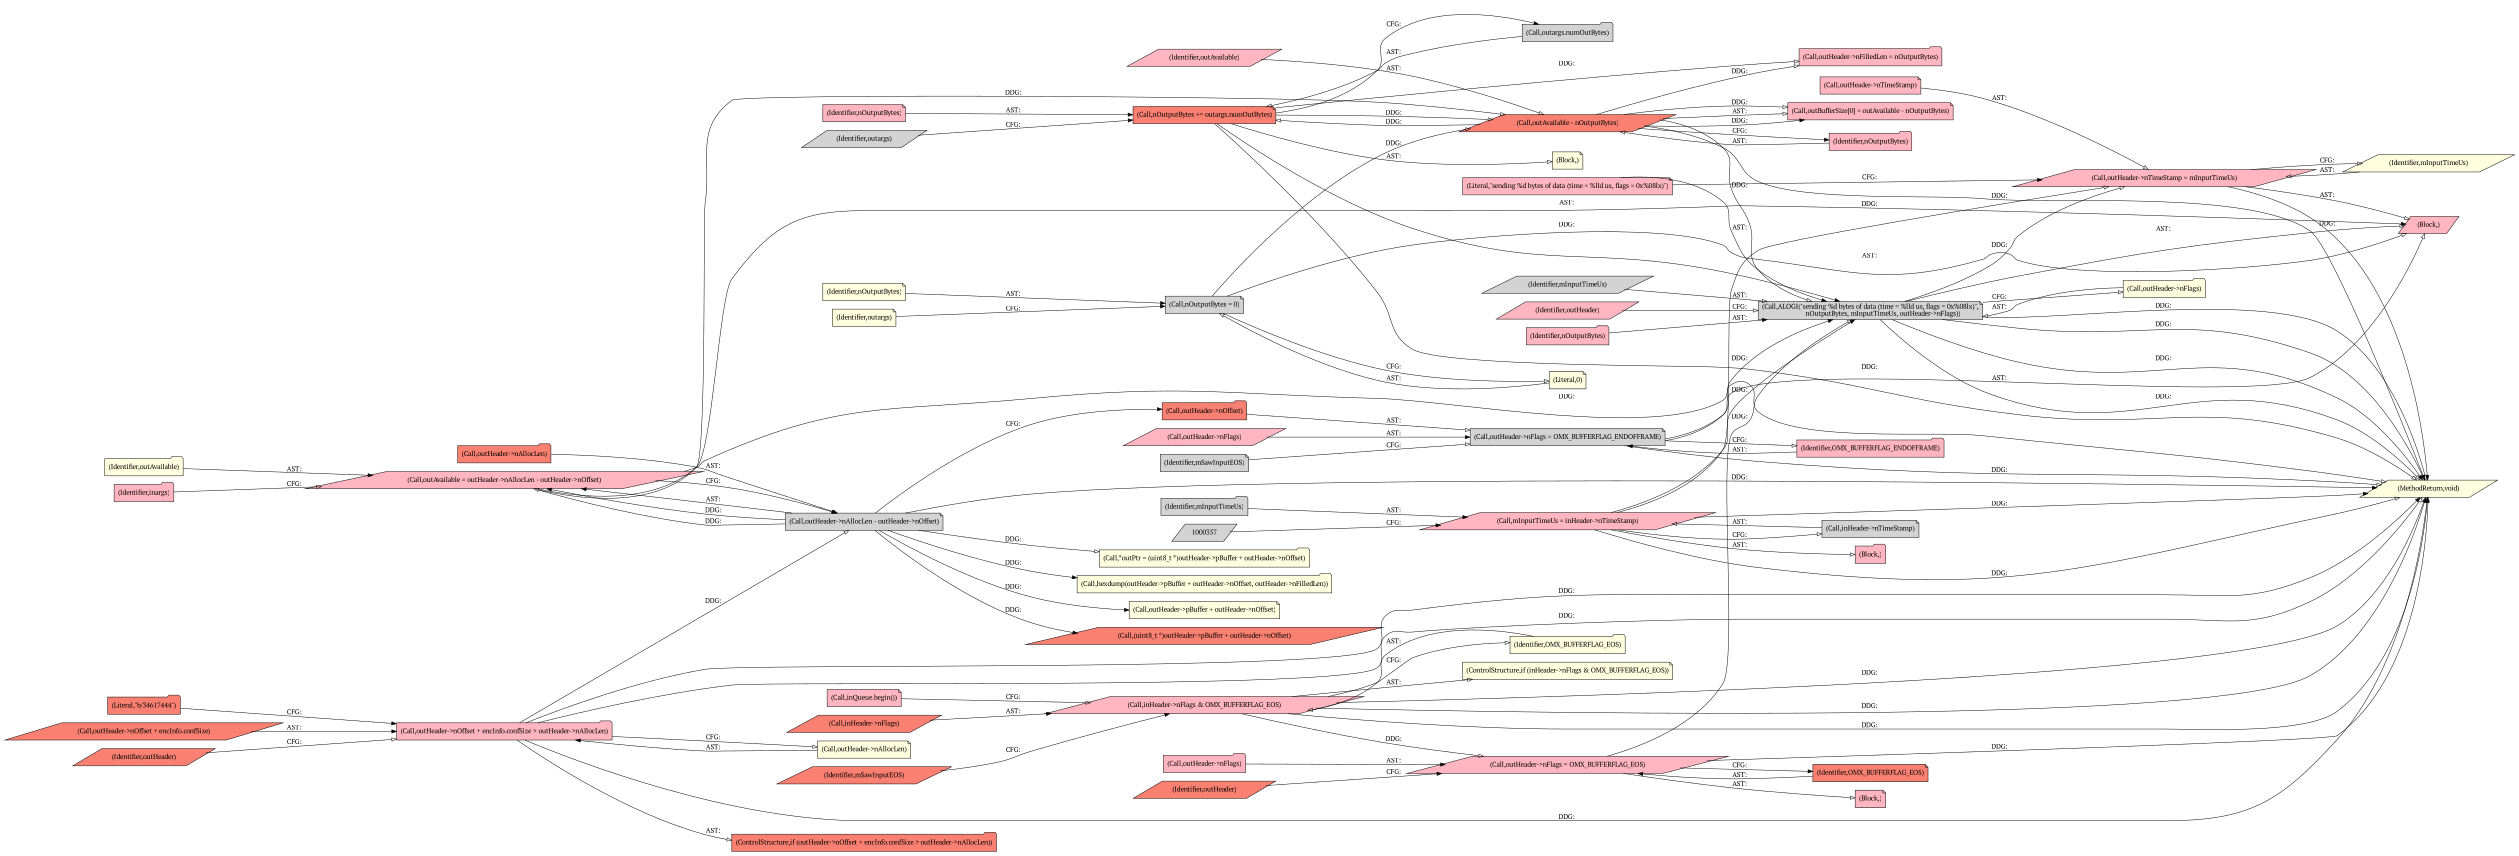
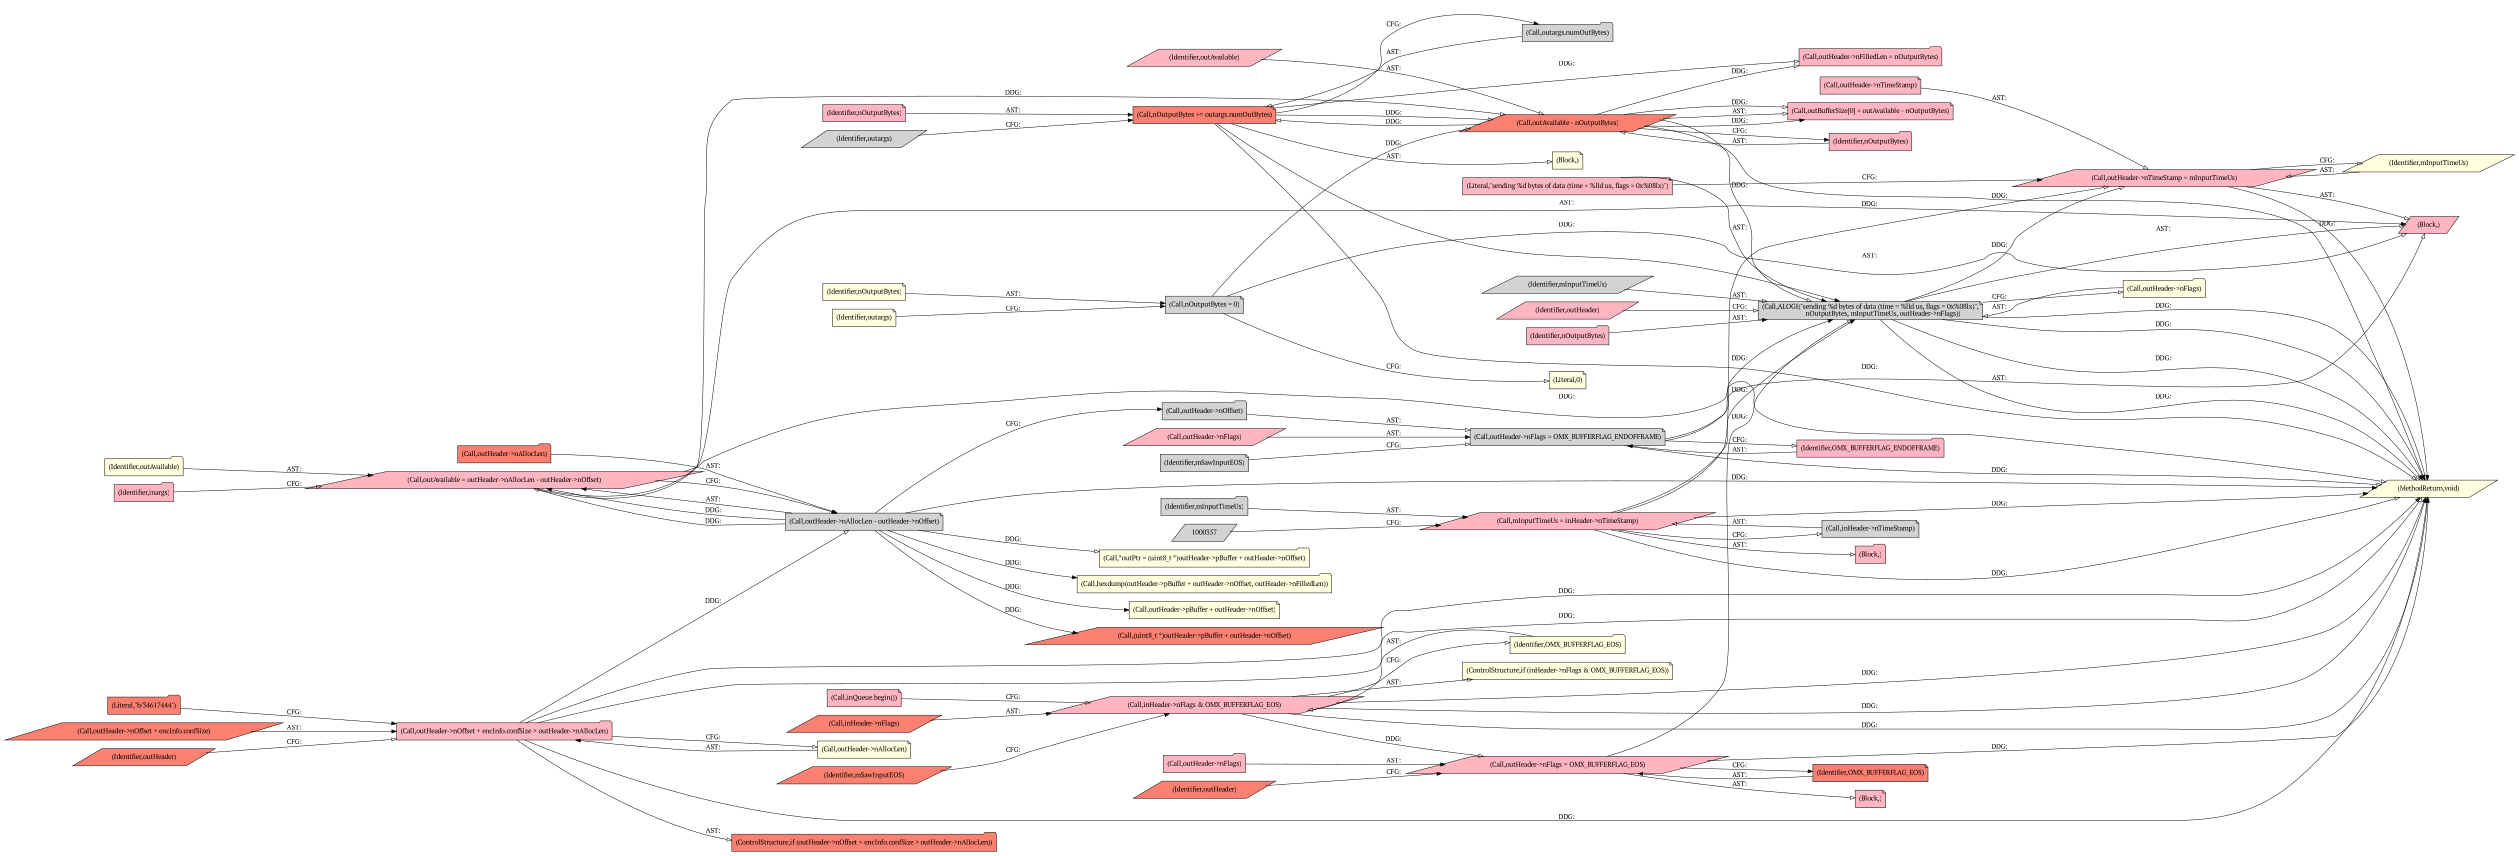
  digraph {
    fontname="PT Serif"
    rankdir=LR
    node [fillcolor=lightpink fontname="PT Serif" shape=note style=filled]
    edge [arrowhead=onormal fontname="PT Serif"]
    n1 [fillcolor=lightgrey label="(Call,ALOGI(\"sending %d bytes of data (time = %lld us, flags = 0x%08lx)\",\n              nOutputBytes, mInputTimeUs, outHeader->nFlags))"]
    n2 [label="(Call,outHeader->nTimeStamp = mInputTimeUs)" shape=parallelogram]
    n3 [fillcolor=lightyellow label="(Call,outHeader->nFlags)" shape=folder]
    n4 [fillcolor=lightyellow label="(MethodReturn,void)" shape=parallelogram]
    n5 [label="(Block,)" shape=parallelogram]
    n6 [fillcolor=lightyellow label="(Identifier,mInputTimeUs)" shape=parallelogram]
    n7 [fillcolor=salmon label="(Call,nOutputBytes += outargs.numOutBytes)"]
    n8 [fillcolor=salmon label="(Call,outAvailable - nOutputBytes)" shape=parallelogram]
    n9 [label="(Call,outHeader->nFilledLen = nOutputBytes)" shape=folder]
    n10 [fillcolor=lightyellow label="(Block,)"]
    n11 [fillcolor=lightgrey label="(Call,outargs.numOutBytes)" shape=folder]
    n12 [label="(Identifier,nOutputBytes)" shape=folder]
    n13 [label="(Call,outBufferSize[0] = outAvailable - nOutputBytes)"]
    n14 [label="(Call,outAvailable = outHeader->nAllocLen - outHeader->nOffset)" shape=parallelogram]
    n15 [fillcolor=lightgrey label="(Call,outHeader->nAllocLen - outHeader->nOffset)"]
    n16 [fillcolor=lightyellow label="(Call,outHeader->pBuffer + outHeader->nOffset)"]
-   n17 [fillcolor=salmon label="(Call,outHeader->nOffset)" shape=folder]
+   n17 [fillcolor=lightgrey label="(Call,outHeader->nOffset)" shape=folder]
    n18 [fillcolor=salmon label="(Call,(uint8_t *)outHeader->pBuffer + outHeader->nOffset)" shape=parallelogram]
    n19 [fillcolor=lightyellow label="(Call,*outPtr = (uint8_t *)outHeader->pBuffer + outHeader->nOffset)" shape=folder]
    n20 [fillcolor=lightyellow label="(Call,hexdump(outHeader->pBuffer + outHeader->nOffset, outHeader->nFilledLen))" shape=folder]
    n21 [fillcolor=lightgrey label="(Call,outHeader->nFlags = OMX_BUFFERFLAG_ENDOFFRAME)"]
    n22 [label="(Call,outHeader->nOffset + encInfo.confSize > outHeader->nAllocLen)" shape=folder]
    n23 [fillcolor=salmon label="(ControlStructure,if (outHeader->nOffset + encInfo.confSize > outHeader->nAllocLen))" shape=folder]
    n24 [fillcolor=lightyellow label="(Call,outHeader->nAllocLen)"]
    n25 [fillcolor=lightgrey label="(Call,nOutputBytes = 0)"]
    n26 [fillcolor=lightyellow label="(Literal,0)"]
    n27 [label="(Call,mInputTimeUs = inHeader->nTimeStamp)" shape=parallelogram]
    n28 [label="(Block,)" shape=folder]
    n29 [fillcolor=lightgrey label="(Call,inHeader->nTimeStamp)"]
    n30 [label="(Call,outHeader->nFlags = OMX_BUFFERFLAG_EOS)" shape=parallelogram]
    n31 [label="(Block,)"]
    n32 [fillcolor=salmon label="(Identifier,OMX_BUFFERFLAG_EOS)"]
    n33 [label="(Call,inHeader->nFlags & OMX_BUFFERFLAG_EOS)" shape=parallelogram]
    n34 [fillcolor=lightyellow label="(ControlStructure,if (inHeader->nFlags & OMX_BUFFERFLAG_EOS))"]
    n35 [fillcolor=lightyellow label="(Identifier,OMX_BUFFERFLAG_EOS)" shape=folder]
    n36 [label="(Identifier,OMX_BUFFERFLAG_ENDOFFRAME)" shape=folder]
    n37 [label="(Call,inQueue.begin())"]
    n38 [fillcolor=lightgrey label="(Identifier,mInputTimeUs)" shape=folder]
    n39 [fillcolor=salmon label="(Identifier,outHeader)" shape=parallelogram]
    n40 [label="(Call,outHeader->nFlags)" shape=folder]
    n41 [label="(Identifier,nOutputBytes)"]
    n42 [label="(Call,outHeader->nFlags)" shape=parallelogram]
    n43 [fillcolor=lightgrey label="(Identifier,mInputTimeUs)" shape=parallelogram]
    n44 [fillcolor=lightgrey label="(Identifier,mSawInputEOS)"]
    n45 [fillcolor=salmon label="(Identifier,outHeader)" shape=parallelogram]
    n46 [fillcolor=salmon label="(Call,outHeader->nAllocLen)" shape=folder]
    n47 [label="(Literal,\"sending %d bytes of data (time = %lld us, flags = 0x%08lx)\")"]
    n48 [label="(Identifier,inargs)" shape=folder]
    n49 [fillcolor=lightyellow label="(Identifier,nOutputBytes)"]
    n50 [label="(Identifier,outAvailable)" shape=parallelogram]
    n51 [fillcolor=salmon label="(Literal,\"b/34617444\")" shape=folder]
    n52 [fillcolor=salmon label="(Call,outHeader->nOffset + encInfo.confSize)" shape=parallelogram]
    n53 [fillcolor=lightgrey label="(Identifier,outargs)" shape=parallelogram]
    n54 [fillcolor=salmon label="(Call,inHeader->nFlags)" shape=parallelogram]
    n55 [label="(Identifier,outHeader)" shape=parallelogram]
    n56 [fillcolor=lightyellow label="(Identifier,outAvailable)" shape=folder]
    n57 [label="(Identifier,nOutputBytes)" shape=folder]
    n58 [fillcolor=lightyellow label="(Identifier,outargs)"]
    n59 [fillcolor=salmon label="(Identifier,mSawInputEOS)" shape=parallelogram]
    n60 [label="(Call,outHeader->nTimeStamp)"]
    1000357 [fillcolor=lightgrey shape=parallelogram]
    n1 -> n2 [label="DDG: "]
    n1 -> n3 [label="CFG: "]
    n1 -> n4 [label="DDG: "]
    n1 -> n4 [label="DDG: "]
    n1 -> n4 [arrowhead=normal label="DDG: "]
    n1 -> n4 [label="DDG: "]
    n1 -> n5 [label="AST: "]
    n2 -> n4 [arrowhead=normal label="DDG: "]
    n2 -> n5 [label="AST: "]
    n2 -> n6 [label="CFG: "]
    n3 -> n1 [label="AST: "]
    n6 -> n2 [label="AST: "]
    n7 -> n1 [arrowhead=normal label="DDG: "]
    n7 -> n4 [label="DDG: "]
    n7 -> n8 [label="DDG: "]
    n7 -> n9 [label="DDG: "]
    n7 -> n10 [label="AST: "]
    n7 -> n11 [arrowhead=normal label="CFG: "]
    n8 -> n1 [label="DDG: "]
    n8 -> n4 [arrowhead=normal label="DDG: "]
    n8 -> n7 [label="DDG: "]
    n8 -> n9 [label="DDG: "]
    n8 -> n12 [arrowhead=normal label="CFG: "]
    n8 -> n13 [label="AST: "]
    n8 -> n13 [arrowhead=normal label="DDG: "]
    n8 -> n13 [label="DDG: "]
    n11 -> n7 [label="AST: "]
    n12 -> n8 [label="AST: "]
    n14 -> n4 [label="DDG: "]
    n14 -> n5 [arrowhead=normal label="AST: "]
    n14 -> n8 [label="DDG: "]
    n14 -> n15 [arrowhead=normal label="CFG: "]
    n15 -> n4 [arrowhead=normal label="DDG: "]
    n15 -> n14 [arrowhead=normal label="AST: "]
    n15 -> n14 [arrowhead=normal label="DDG: "]
    n15 -> n14 [label="DDG: "]
    n15 -> n16 [arrowhead=normal label="DDG: "]
    n15 -> n17 [arrowhead=normal label="CFG: "]
    n15 -> n18 [arrowhead=normal label="DDG: "]
    n15 -> n19 [label="DDG: "]
    n15 -> n20 [arrowhead=normal label="DDG: "]
    n17 -> n21 [label="AST: "]
    n21 -> n1 [arrowhead=normal label="DDG: "]
    n21 -> n4 [label="DDG: "]
    n21 -> n5 [label="AST: "]
    n21 -> n36 [label="CFG: "]
    n22 -> n4 [arrowhead=normal label="DDG: "]
    n22 -> n4 [label="DDG: "]
    n22 -> n4 [arrowhead=normal label="DDG: "]
    n22 -> n15 [label="DDG: "]
    n22 -> n23 [label="AST: "]
    n22 -> n24 [label="CFG: "]
    n24 -> n22 [arrowhead=normal label="AST: "]
    n25 -> n5 [label="AST: "]
    n25 -> n8 [label="DDG: "]
    n25 -> n26 [label="CFG: "]
-   n26 -> n25 [label="AST: "]
    n27 -> n1 [arrowhead=normal label="DDG: "]
    n27 -> n2 [label="DDG: "]
    n27 -> n4 [label="DDG: "]
    n27 -> n4 [arrowhead=normal label="DDG: "]
    n27 -> n28 [label="AST: "]
    n27 -> n29 [label="CFG: "]
    n29 -> n27 [label="AST: "]
    n30 -> n1 [label="DDG: "]
    n30 -> n4 [label="DDG: "]
    n30 -> n31 [label="AST: "]
    n30 -> n32 [arrowhead=normal label="CFG: "]
    n32 -> n30 [arrowhead=normal label="AST: "]
    n33 -> n4 [arrowhead=normal label="DDG: "]
    n33 -> n4 [label="DDG: "]
    n33 -> n4 [arrowhead=normal label="DDG: "]
    n33 -> n30 [label="DDG: "]
    n33 -> n34 [label="AST: "]
    n33 -> n35 [label="CFG: "]
    n35 -> n33 [label="AST: "]
    n36 -> n21 [arrowhead=normal label="AST: "]
    n37 -> n33 [label="CFG: "]
    n38 -> n27 [arrowhead=normal label="AST: "]
    n39 -> n22 [label="CFG: "]
    n40 -> n30 [arrowhead=normal label="AST: "]
    n41 -> n7 [arrowhead=normal label="AST: "]
    n42 -> n21 [arrowhead=normal label="AST: "]
    n43 -> n1 [label="AST: "]
    n44 -> n21 [label="CFG: "]
    n45 -> n30 [arrowhead=normal label="CFG: "]
    n46 -> n15 [arrowhead=normal label="AST: "]
    n47 -> n1 [arrowhead=normal label="AST: "]
    n47 -> n2 [arrowhead=normal label="CFG: "]
    n48 -> n14 [label="CFG: "]
    n49 -> n25 [arrowhead=normal label="AST: "]
    n50 -> n8 [label="AST: "]
    n51 -> n22 [arrowhead=normal label="CFG: "]
    n52 -> n22 [arrowhead=normal label="AST: "]
    n53 -> n7 [arrowhead=normal label="CFG: "]
    n54 -> n33 [arrowhead=normal label="AST: "]
    n55 -> n1 [label="CFG: "]
    n56 -> n14 [arrowhead=normal label="AST: "]
    n57 -> n1 [arrowhead=normal label="AST: "]
    n58 -> n25 [arrowhead=normal label="CFG: "]
    n59 -> n33 [arrowhead=normal label="CFG: "]
    n60 -> n2 [label="AST: "]
    1000357 -> n27 [arrowhead=normal label="CFG: "]
  }
